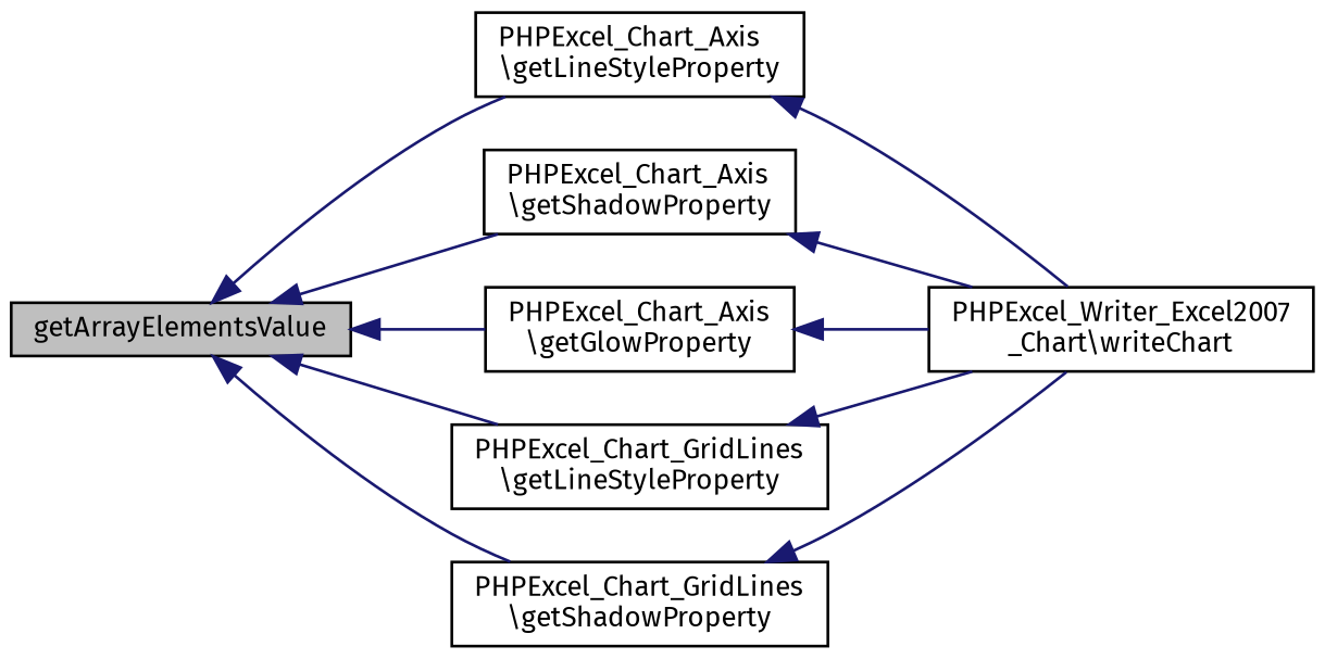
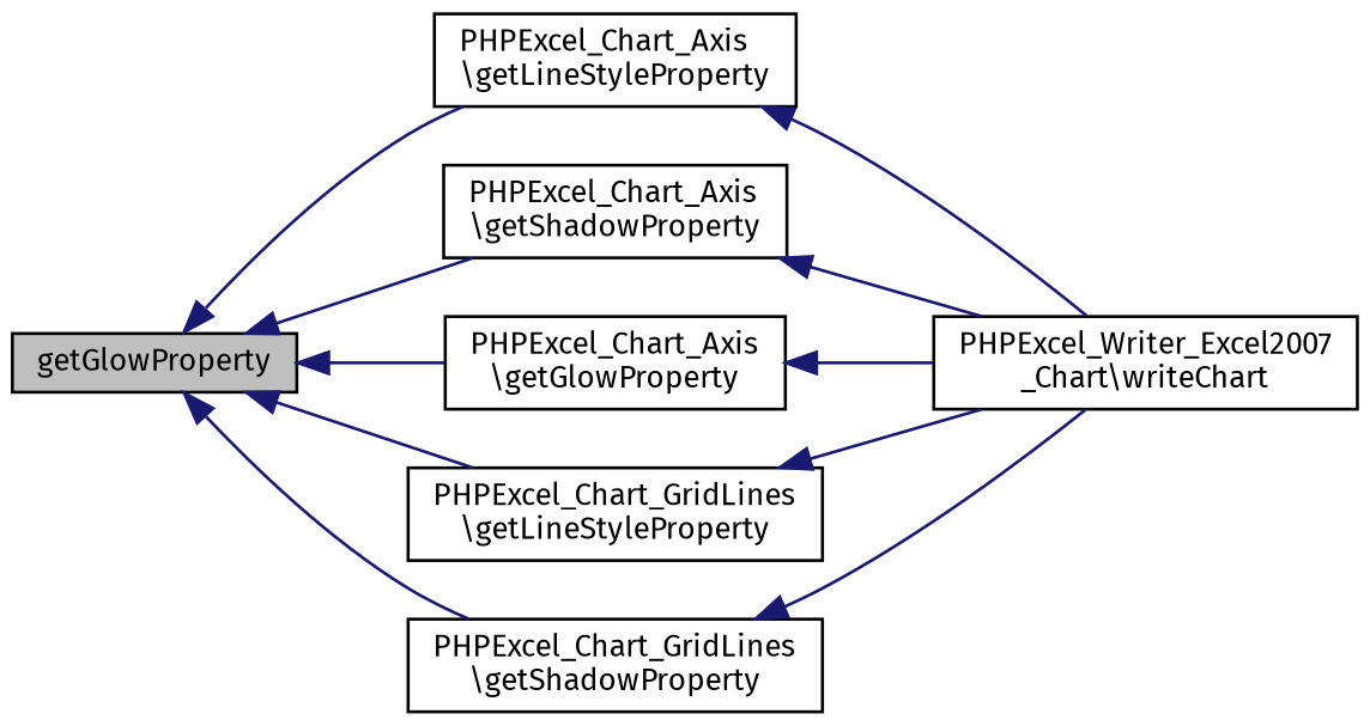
  digraph {
    rankdir=LR
    fontname="Fira Sans"
    node [color=black fillcolor=white fontname="Fira Sans" fontsize=10 shape=record style=filled]
    edge [color=midnightblue dir=back fontname="Fira Sans" fontsize=10 labelfontname=Helvetica labelfontsize=10 style=solid]
-   n1 [fillcolor=grey75 fontcolor=black height=0.2 label=getArrayElementsValue width=0.4]
+   n1 [fillcolor=grey75 fontcolor=black height=0.2 label=getGlowProperty width=0.4]
    n2 [height=0.2 label="PHPExcel_Chart_Axis\l\\getLineStyleProperty" width=0.4]
    n3 [height=0.2 label="PHPExcel_Chart_Axis\l\\getShadowProperty" width=0.4]
    n4 [height=0.2 label="PHPExcel_Chart_Axis\l\\getGlowProperty" width=0.4]
    n5 [height=0.2 label="PHPExcel_Chart_GridLines\l\\getLineStyleProperty" width=0.4]
    n6 [height=0.2 label="PHPExcel_Chart_GridLines\l\\getShadowProperty" width=0.4]
    n7 [height=0.2 label="PHPExcel_Writer_Excel2007\l_Chart\\writeChart" width=0.4]
    n1 -> n2
    n1 -> n3
    n1 -> n4
    n1 -> n5
    n1 -> n6
    n2 -> n7
    n3 -> n7
    n4 -> n7
    n5 -> n7
    n6 -> n7
  }
